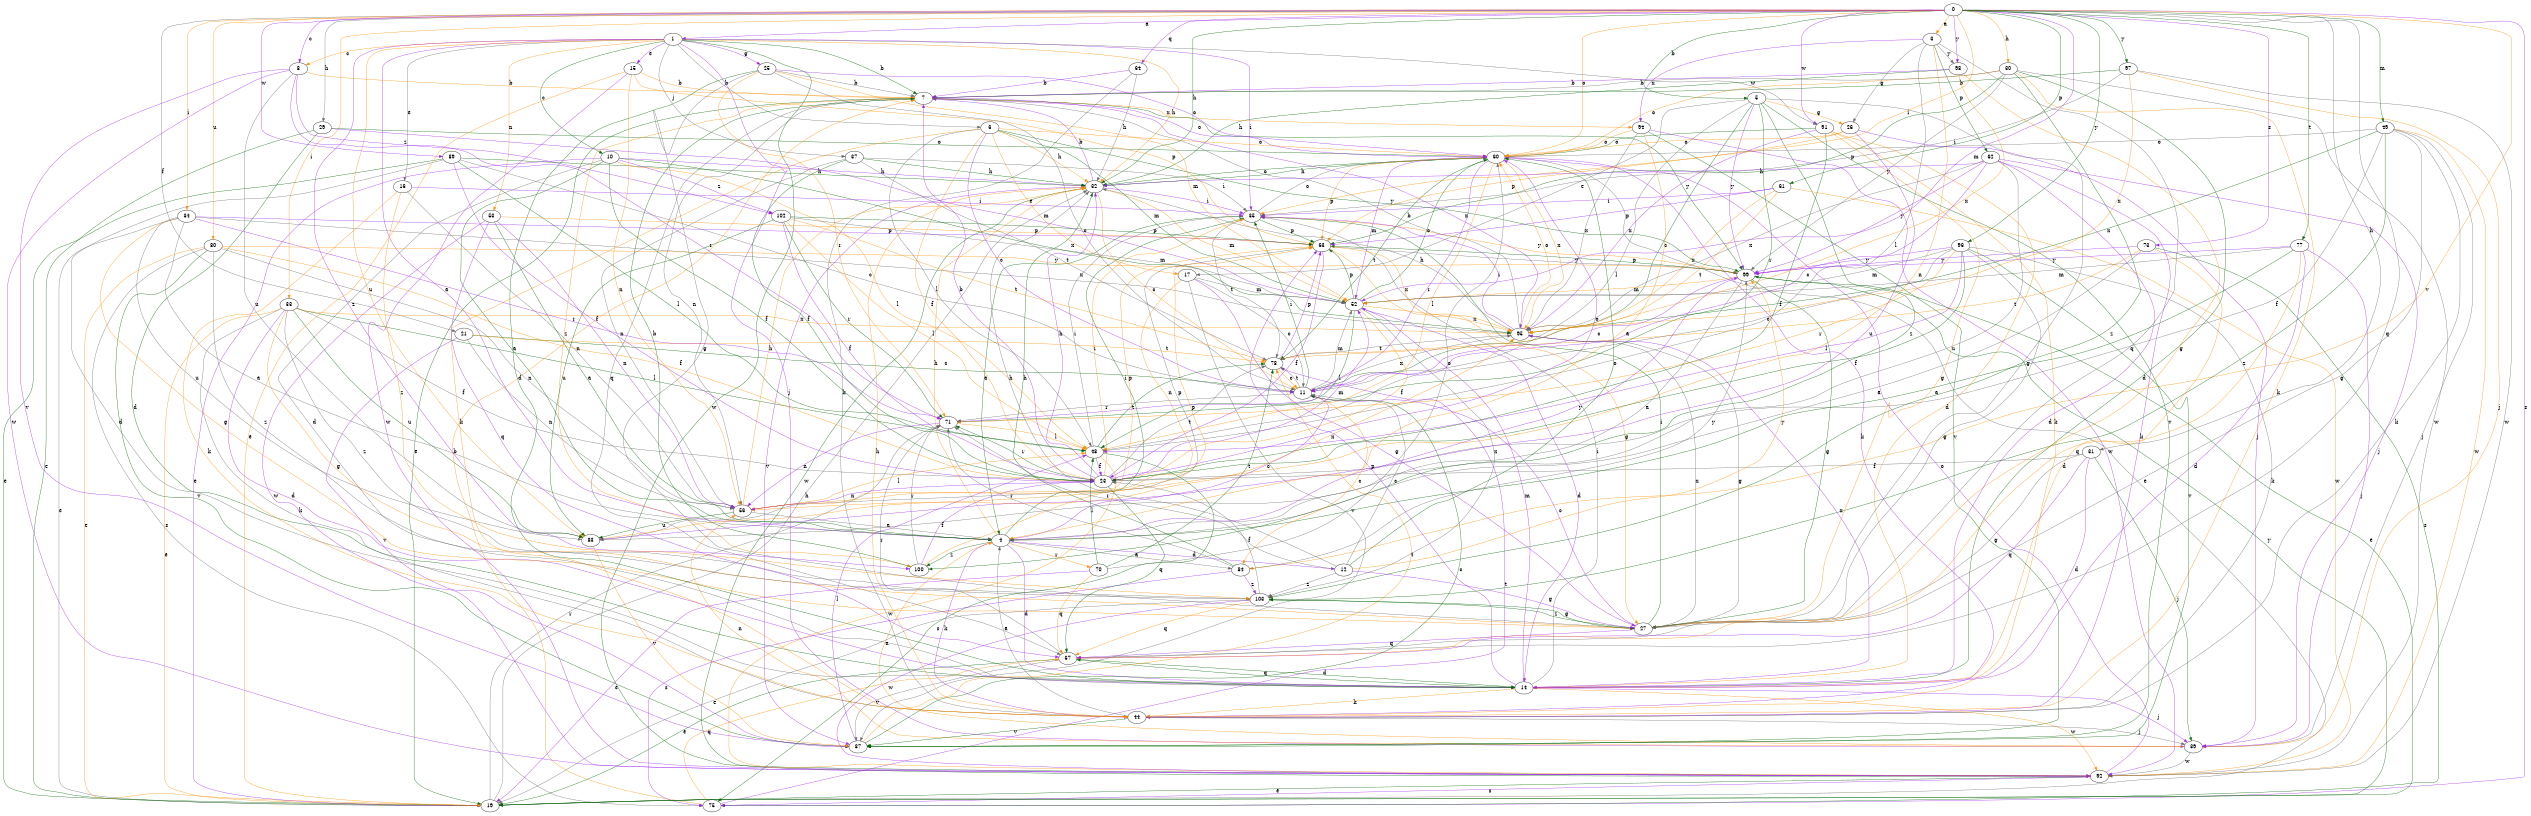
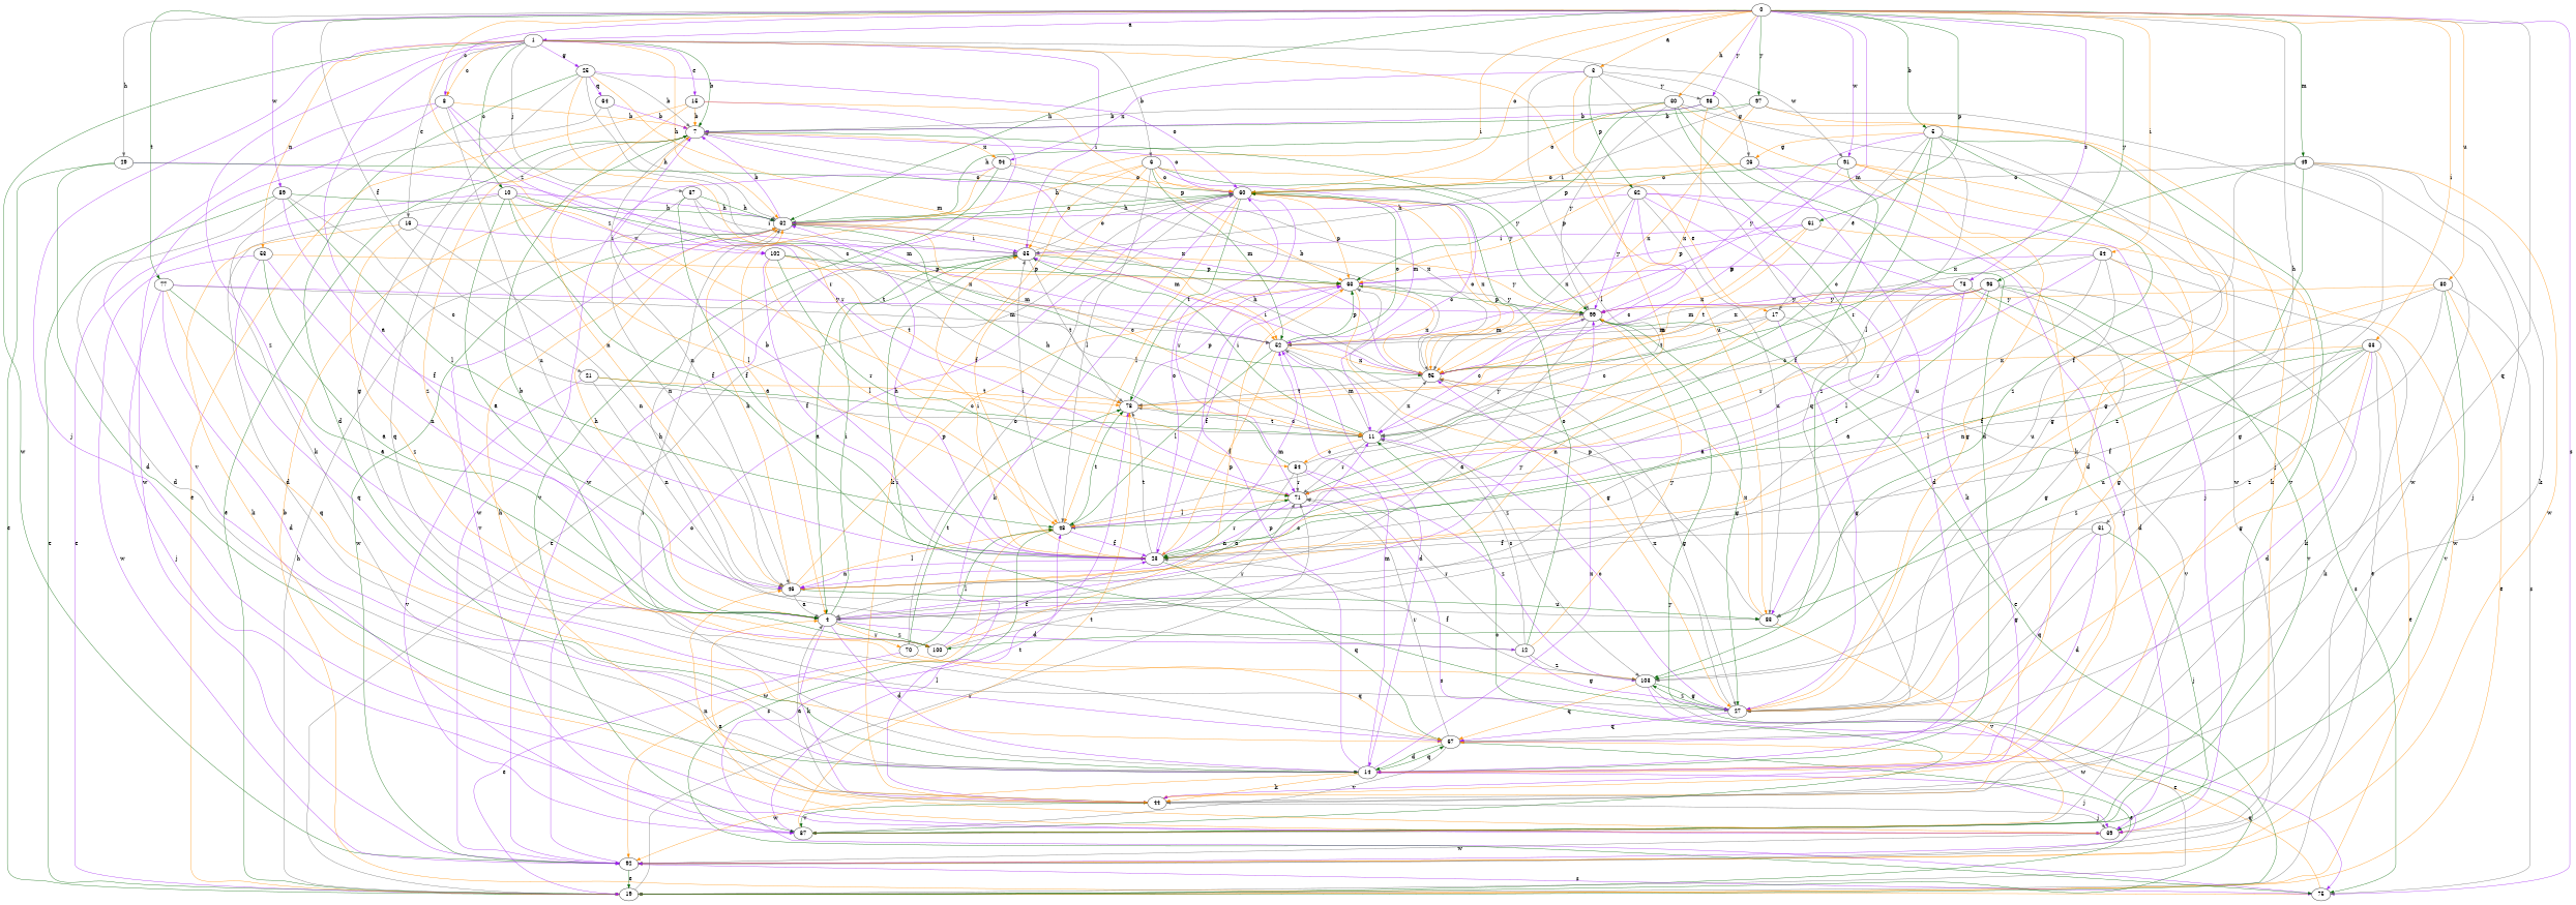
  strict digraph {
    edge [color=gray40]
    0
    1
    3
    5
    8
    21
    29
    30
    31
    32
    33
    34
    35
    49
    52
    60
    61
    64
    67
    73
    75
    77
    80
    84
    89
    91
    96
    97
    98
    4
    6
    7
    10
    15
    16
    25
    37
    39
    53
    83
    92
    100
    26
    48
-   56
+   56 [label=46]
    62
    94
    11
    99
    17
    27
    71
    87
    102
    78
    14
    19
    44
    103
    63
    23
    95
    12
    70
    0 -> 1 [color=purple label=a]
    0 -> 3 [color=darkorange label=a]
    0 -> 5 [color=darkgreen label=b]
    0 -> 8 [color=purple label=c]
    0 -> 21 [label=f]
    0 -> 29 [label=h]
    0 -> 30 [color=darkorange label=h]
    0 -> 31 [label=h]
    0 -> 32 [color=darkgreen label=h]
    0 -> 33 [color=darkorange label=i]
    0 -> 34 [color=darkorange label=i]
    0 -> 35 [color=darkorange label=i]
    0 -> 49 [color=darkgreen label=m]
    0 -> 52 [color=purple label=m]
    0 -> 60 [color=darkorange label=o]
    0 -> 61 [color=darkgreen label=p]
-   0 -> 64 [color=purple label=q]
+   25 -> 64 [color=purple label=q]
    0 -> 67 [label=q]
    0 -> 73 [color=purple label=s]
    0 -> 75 [color=purple label=s]
    0 -> 77 [color=darkgreen label=t]
    0 -> 80 [color=darkorange label=u]
    0 -> 84 [color=darkorange label=v]
    0 -> 89 [color=purple label=w]
    0 -> 91 [color=purple label=w]
    0 -> 96 [color=darkgreen label=y]
    0 -> 97 [color=darkgreen label=y]
    0 -> 98 [color=purple label=y]
    1 -> 8 [color=darkorange label=c]
    1 -> 32 [color=darkorange label=h]
    1 -> 35 [color=purple label=i]
    1 -> 91 [label=w]
    1 -> 4 [color=purple label=a]
    1 -> 6 [label=b]
    1 -> 7 [color=darkgreen label=b]
    1 -> 10 [color=darkgreen label=c]
    1 -> 15 [color=purple label=e]
    1 -> 16 [label=e]
    1 -> 25 [color=purple label=g]
    1 -> 37 [label=j]
    1 -> 39 [color=purple label=j]
    1 -> 53 [color=darkorange label=n]
    1 -> 83 [color=darkorange label=u]
    1 -> 92 [color=darkgreen label=w]
    1 -> 100 [color=purple label=z]
    3 -> 67 [label=q]
    3 -> 98 [label=y]
    3 -> 26 [label=g]
    3 -> 48 [label=l]
    3 -> 56 [color=darkorange label=n]
    3 -> 62 [color=darkgreen label=p]
    3 -> 94 [color=purple label=x]
    5 -> 100 [color=darkgreen label=z]
    5 -> 26 [color=darkorange label=g]
    5 -> 48 [label=l]
    5 -> 11 [color=darkgreen label=c]
    5 -> 99 [color=purple label=y]
    5 -> 17 [label=e]
    5 -> 27 [label=g]
    5 -> 71 [color=darkgreen label=r]
    5 -> 87 [color=darkgreen label=v]
    8 -> 7 [color=darkorange label=b]
    8 -> 83 [label=u]
    8 -> 92 [color=purple label=w]
    8 -> 71 [color=purple label=r]
    8 -> 87 [color=purple label=v]
    8 -> 102 [color=purple label=z]
    21 -> 56 [label=n]
    21 -> 11 [color=darkgreen label=c]
    21 -> 87 [color=purple label=v]
    21 -> 78 [color=darkorange label=t]
    29 -> 52 [color=purple label=m]
    29 -> 60 [color=darkgreen label=o]
    29 -> 14 [color=darkgreen label=d]
    29 -> 19 [color=darkgreen label=e]
    30 -> 60 [color=darkorange label=o]
    30 -> 7 [label=b]
    30 -> 92 [label=w]
    30 -> 99 [label=y]
    30 -> 14 [color=darkgreen label=d]
    30 -> 44 [color=darkorange label=k]
    30 -> 103 [color=darkgreen label=z]
    30 -> 63 [color=darkgreen label=p]
    31 -> 67 [color=purple label=q]
    31 -> 39 [color=darkgreen label=j]
    31 -> 27 [label=g]
    31 -> 14 [color=purple label=d]
    31 -> 23 [label=f]
    32 -> 35 [color=purple label=i]
    32 -> 52 [color=darkorange label=m]
    32 -> 60 [color=darkgreen label=o]
    32 -> 7 [color=purple label=b]
    32 -> 92 [color=darkgreen label=w]
    32 -> 11 [color=darkorange label=c]
    32 -> 87 [color=purple label=v]
    33 -> 83 [color=darkgreen label=u]
    33 -> 48 [color=darkgreen label=l]
    33 -> 27 [color=darkorange label=g]
    33 -> 14 [color=purple label=d]
    33 -> 19 [color=darkorange label=e]
    33 -> 44 [label=k]
    33 -> 103 [label=z]
    33 -> 23 [label=f]
    33 -> 95 [color=darkorange label=x]
    34 -> 4 [label=a]
    34 -> 83 [label=u]
    34 -> 27 [color=darkorange label=g]
    34 -> 71 [color=purple label=r]
    34 -> 19 [label=e]
    34 -> 63 [color=purple label=p]
    34 -> 95 [label=x]
    35 -> 60 [label=o]
    35 -> 4 [color=darkgreen label=a]
    35 -> 99 [color=darkorange label=y]
    35 -> 78 [label=t]
    35 -> 63 [color=darkgreen label=p]
    49 -> 60 [label=o]
    49 -> 39 [label=j]
    49 -> 92 [color=darkorange label=w]
    49 -> 27 [label=g]
    49 -> 44 [label=k]
    49 -> 103 [color=darkgreen label=z]
    49 -> 23 [label=f]
    49 -> 95 [color=darkgreen label=x]
    52 -> 60 [color=darkgreen label=o]
    52 -> 48 [color=darkgreen label=l]
    52 -> 14 [color=purple label=d]
-   52 -> 103 [label=x]
+   52 -> 103 [label=z]
    52 -> 63 [color=darkgreen label=p]
    52 -> 23 [color=darkorange label=f]
    52 -> 95 [color=darkorange label=x]
    60 -> 32 [color=darkgreen label=h]
    60 -> 52 [color=purple label=m]
    60 -> 48 [color=darkorange label=l]
    60 -> 71 [color=purple label=r]
    60 -> 78 [color=darkgreen label=t]
    60 -> 19 [label=e]
    60 -> 44 [color=purple label=k]
    60 -> 63 [color=darkorange label=p]
    60 -> 95 [color=darkorange label=x]
    61 -> 35 [color=purple label=i]
    61 -> 92 [color=darkorange label=w]
    61 -> 78 [color=darkorange label=t]
    61 -> 63 [color=purple label=p]
    61 -> 95 [color=darkorange label=x]
    64 -> 32 [label=h]
    64 -> 7 [color=purple label=b]
    64 -> 44 [label=k]
    67 -> 71 [label=r]
    67 -> 87 [label=v]
    67 -> 14 [color=darkgreen label=d]
    67 -> 19 [color=darkgreen label=e]
    73 -> 75 [color=darkgreen label=s]
    73 -> 4 [label=a]
    73 -> 99 [color=purple label=y]
    73 -> 78 [color=darkorange label=t]
    73 -> 14 [color=darkorange label=d]
    75 -> 67 [color=darkorange label=q]
    75 -> 7 [color=darkorange label=b]
    75 -> 78 [color=purple label=t]
    77 -> 52 [label=m]
    77 -> 67 [color=darkorange label=q]
    77 -> 4 [color=darkgreen label=a]
    77 -> 39 [color=purple label=j]
    77 -> 99 [color=purple label=y]
    77 -> 14 [color=purple label=d]
    80 -> 75 [label=s]
    80 -> 56 [label=n]
    80 -> 99 [color=darkorange label=y]
    80 -> 87 [color=darkgreen label=v]
    80 -> 19 [color=darkorange label=e]
    80 -> 103 [label=z]
    80 -> 23 [color=darkorange label=f]
    84 -> 32 [color=darkgreen label=h]
    84 -> 75 [color=purple label=s]
-   4 -> 84 [label=a]
+   84 -> 4 [label=a]
    84 -> 99 [label=y]
    84 -> 71 [label=r]
    84 -> 103 [color=purple label=z]
    89 -> 32 [color=darkgreen label=h]
    89 -> 48 [color=darkgreen label=l]
    89 -> 11 [label=c]
    89 -> 14 [label=d]
    89 -> 19 [color=darkgreen label=e]
    89 -> 23 [color=purple label=f]
    91 -> 60 [color=darkgreen label=o]
    91 -> 27 [color=darkorange label=g]
    91 -> 14 [color=darkorange label=d]
    91 -> 44 [color=darkorange label=k]
    91 -> 23 [color=darkgreen label=f]
    91 -> 95 [color=purple label=x]
    96 -> 52 [label=m]
    96 -> 48 [color=purple label=l]
    96 -> 11 [label=c]
    96 -> 99 [color=purple label=y]
    96 -> 27 [label=g]
    96 -> 71 [color=darkorange label=r]
    96 -> 87 [color=darkgreen label=v]
    96 -> 44 [label=k]
    96 -> 23 [color=darkgreen label=f]
    97 -> 35 [label=i]
    97 -> 7 [color=darkgreen label=b]
    97 -> 39 [color=darkorange label=j]
    97 -> 92 [label=w]
    97 -> 95 [color=darkorange label=x]
    98 -> 32 [color=darkgreen label=h]
    98 -> 7 [color=purple label=b]
    98 -> 27 [color=darkorange label=g]
    98 -> 95 [color=darkorange label=x]
    4 -> 32 [color=darkorange label=h]
    4 -> 35 [color=darkgreen label=i]
    4 -> 100 [color=darkgreen label=z]
    4 -> 11 [color=purple label=c]
    4 -> 99 [color=purple label=y]
    4 -> 14 [color=purple label=d]
    4 -> 44 [color=purple label=k]
    4 -> 12 [color=purple label=d]
    4 -> 70 [color=darkorange label=r]
    6 -> 32 [color=darkorange label=h]
    6 -> 52 [color=darkgreen label=m]
    6 -> 60 [color=darkorange label=o]
    6 -> 48 [label=l]
    6 -> 11 [color=purple label=c]
    6 -> 99 [color=darkgreen label=y]
    6 -> 17 [color=darkorange label=e]
    6 -> 44 [color=darkorange label=k]
    6 -> 23 [color=darkorange label=f]
    7 -> 60 [color=purple label=o]
    7 -> 67 [label=q]
    7 -> 100 [color=darkorange label=z]
    7 -> 56 [label=n]
    7 -> 94 [color=darkorange label=x]
    7 -> 99 [color=darkgreen label=y]
    7 -> 19 [color=darkgreen label=e]
    7 -> 95 [color=purple label=x]
    10 -> 32 [color=purple label=h]
    10 -> 4 [color=darkgreen label=a]
    10 -> 48 [color=darkorange label=l]
    10 -> 102 [color=purple label=z]
    10 -> 14 [label=d]
    10 -> 19 [color=purple label=e]
    10 -> 23 [color=darkgreen label=f]
    10 -> 95 [color=darkgreen label=x]
    15 -> 7 [color=darkorange label=b]
    15 -> 92 [color=purple label=w]
    15 -> 56 [color=darkorange label=n]
    15 -> 19 [color=darkorange label=e]
    15 -> 63 [color=darkorange label=p]
    16 -> 35 [color=purple label=i]
    16 -> 56 [label=n]
    16 -> 44 [color=darkorange label=k]
    16 -> 103 [color=darkorange label=z]
    25 -> 52 [color=darkorange label=m]
    25 -> 60 [color=purple label=o]
    25 -> 7 [label=b]
    25 -> 11 [label=c]
    25 -> 27 [label=g]
    25 -> 71 [color=darkorange label=r]
    25 -> 14 [color=darkgreen label=d]
    37 -> 32 [color=darkgreen label=h]
    37 -> 35 [label=i]
    37 -> 56 [label=n]
    37 -> 78 [label=t]
    37 -> 23 [color=darkgreen label=f]
    39 -> 4 [color=darkorange label=a]
    39 -> 92 [label=w]
    39 -> 56 [color=darkorange label=n]
    53 -> 67 [color=purple label=q]
    53 -> 4 [color=darkgreen label=a]
    53 -> 92 [color=purple label=w]
    53 -> 56 [color=purple label=n]
    53 -> 63 [color=darkorange label=p]
    83 -> 87 [color=darkorange label=v]
    83 -> 63 [label=p]
    83 -> 95 [color=darkorange label=x]
    92 -> 60 [color=purple label=o]
    92 -> 75 [color=purple label=s]
    92 -> 19 [color=darkgreen label=e]
    100 -> 7 [color=darkgreen label=b]
    100 -> 71 [label=r]
    100 -> 63 [color=darkorange label=p]
    100 -> 23 [color=purple label=f]
    26 -> 60 [color=darkorange label=o]
    26 -> 39 [color=purple label=j]
    26 -> 83 [color=purple label=u]
    26 -> 63 [color=darkorange label=p]
    48 -> 35 [label=i]
    48 -> 75 [color=darkgreen label=s]
    48 -> 92 [color=darkorange label=w]
    48 -> 78 [color=darkgreen label=t]
    48 -> 23 [color=purple label=f]
    56 -> 32 [color=darkorange label=h]
    56 -> 4 [label=a]
    56 -> 83 [color=darkgreen label=u]
    56 -> 48 [color=darkorange label=l]
    56 -> 63 [color=darkorange label=p]
    62 -> 32 [color=purple label=h]
    62 -> 39 [color=purple label=j]
    62 -> 83 [label=u]
    62 -> 11 [color=purple label=c]
    62 -> 99 [color=purple label=y]
    62 -> 14 [color=purple label=d]
    62 -> 44 [color=purple label=k]
    62 -> 95 [label=x]
    94 -> 60 [color=darkorange label=o]
    94 -> 4 [color=darkorange label=a]
    94 -> 92 [color=purple label=w]
    94 -> 87 [color=darkgreen label=v]
    94 -> 95 [label=x]
    11 -> 35 [color=darkgreen label=i]
    11 -> 52 [label=m]
    11 -> 84 [color=darkorange label=c]
    11 -> 71 [label=r]
    11 -> 78 [label=t]
    11 -> 95 [label=x]
    99 -> 52 [color=darkorange label=m]
    99 -> 4 [label=a]
    99 -> 11 [color=purple label=c]
    99 -> 27 [color=darkgreen label=g]
    99 -> 19 [color=darkgreen label=e]
    99 -> 63 [color=darkgreen label=p]
    17 -> 52 [label=m]
    17 -> 56 [color=darkorange label=n]
    17 -> 11 [label=c]
    17 -> 27 [color=purple label=g]
    17 -> 87 [label=v]
    27 -> 35 [color=darkgreen label=i]
    27 -> 67 [color=purple label=q]
    27 -> 11 [color=purple label=c]
    27 -> 103 [color=darkgreen label=z]
    27 -> 95 [label=x]
    71 -> 48 [color=darkorange label=l]
    71 -> 56 [color=purple label=n]
    87 -> 48 [color=purple label=l]
    87 -> 11 [color=darkgreen label=c]
    87 -> 78 [color=darkorange label=t]
    102 -> 52 [label=m]
-   102 -> 83 [color=darkgreen label=u]
    102 -> 48 [color=darkorange label=l]
    102 -> 71 [color=darkgreen label=r]
    102 -> 78 [color=darkorange label=t]
    102 -> 63 [color=darkgreen label=p]
    102 -> 23 [color=purple label=f]
    78 -> 11 [color=darkorange label=c]
    78 -> 63 [color=purple label=p]
    14 -> 35 [label=i]
    14 -> 52 [color=purple label=m]
    14 -> 67 [color=darkgreen label=q]
    14 -> 39 [color=purple label=j]
    14 -> 92 [color=darkorange label=w]
    14 -> 44 [color=darkorange label=k]
    14 -> 63 [color=purple label=p]
    14 -> 95 [color=purple label=x]
    19 -> 32 [label=h]
    19 -> 99 [color=darkgreen label=y]
    19 -> 71 [label=r]
    44 -> 32 [color=darkorange label=h]
    44 -> 4 [label=a]
    44 -> 39 [label=j]
    44 -> 87 [color=darkgreen label=v]
    103 -> 67 [color=darkorange label=q]
    103 -> 92 [color=purple label=w]
    103 -> 27 [color=darkgreen label=g]
    103 -> 19 [label=e]
    103 -> 23 [label=f]
    63 -> 99 [label=y]
    63 -> 27 [color=darkorange label=g]
    63 -> 23 [color=purple label=f]
    63 -> 95 [color=darkorange label=x]
    23 -> 32 [color=purple label=h]
    23 -> 35 [color=darkorange label=i]
    23 -> 52 [color=purple label=m]
    23 -> 60 [color=purple label=o]
    23 -> 67 [color=darkgreen label=q]
    23 -> 7 [color=purple label=b]
    23 -> 56 [color=purple label=n]
    23 -> 71 [color=darkgreen label=r]
    23 -> 78 [label=t]
    95 -> 32 [label=h]
    95 -> 35 [color=purple label=i]
    95 -> 60 [color=darkorange label=o]
    95 -> 7 [label=b]
    95 -> 27 [label=g]
    95 -> 78 [label=t]
    12 -> 32 [label=h]
    12 -> 60 [color=darkgreen label=o]
    12 -> 11 [label=c]
    12 -> 99 [color=darkorange label=y]
    12 -> 27 [color=purple label=g]
    12 -> 71 [label=r]
    12 -> 103 [label=z]
    70 -> 60 [label=o]
    70 -> 67 [color=darkorange label=q]
    70 -> 48 [color=darkgreen label=l]
    70 -> 78 [color=darkgreen label=t]
    70 -> 19 [color=purple label=e]
  }
